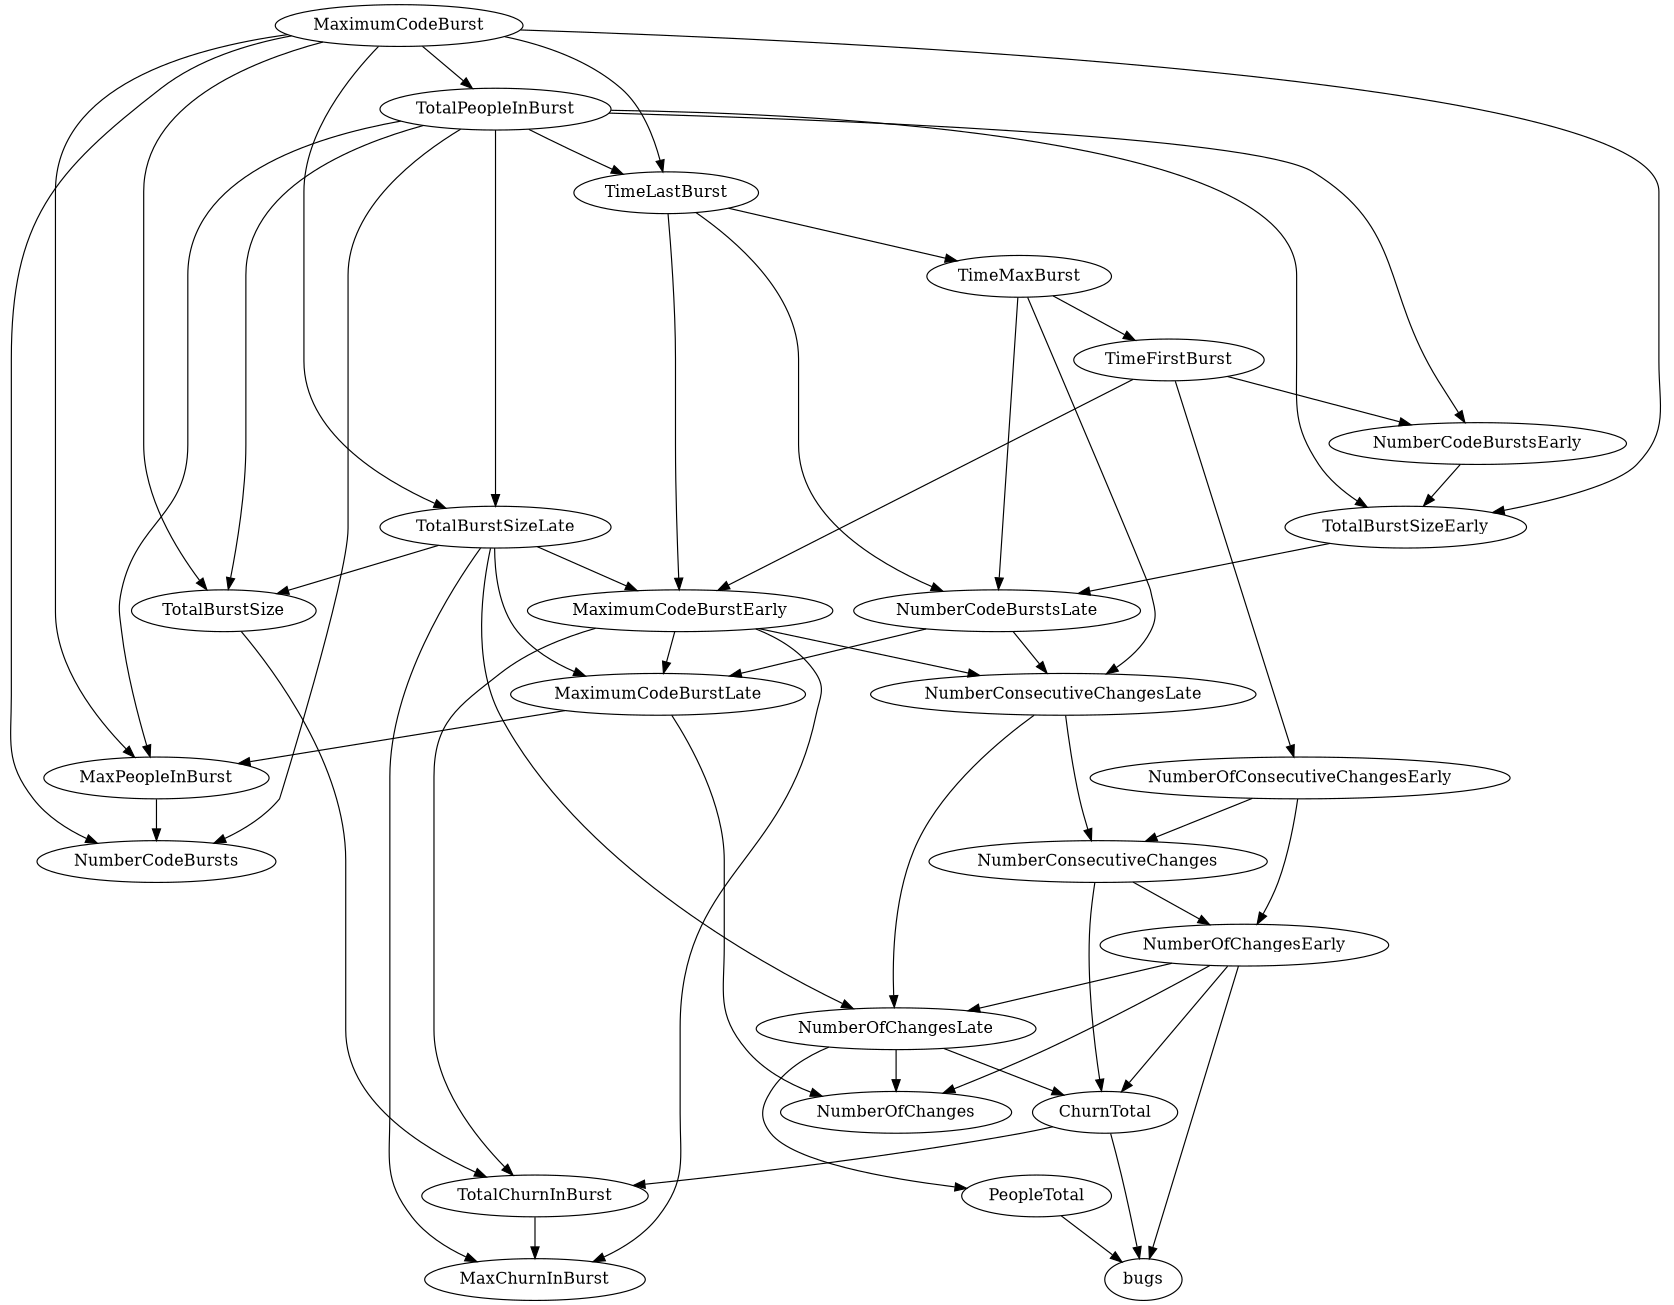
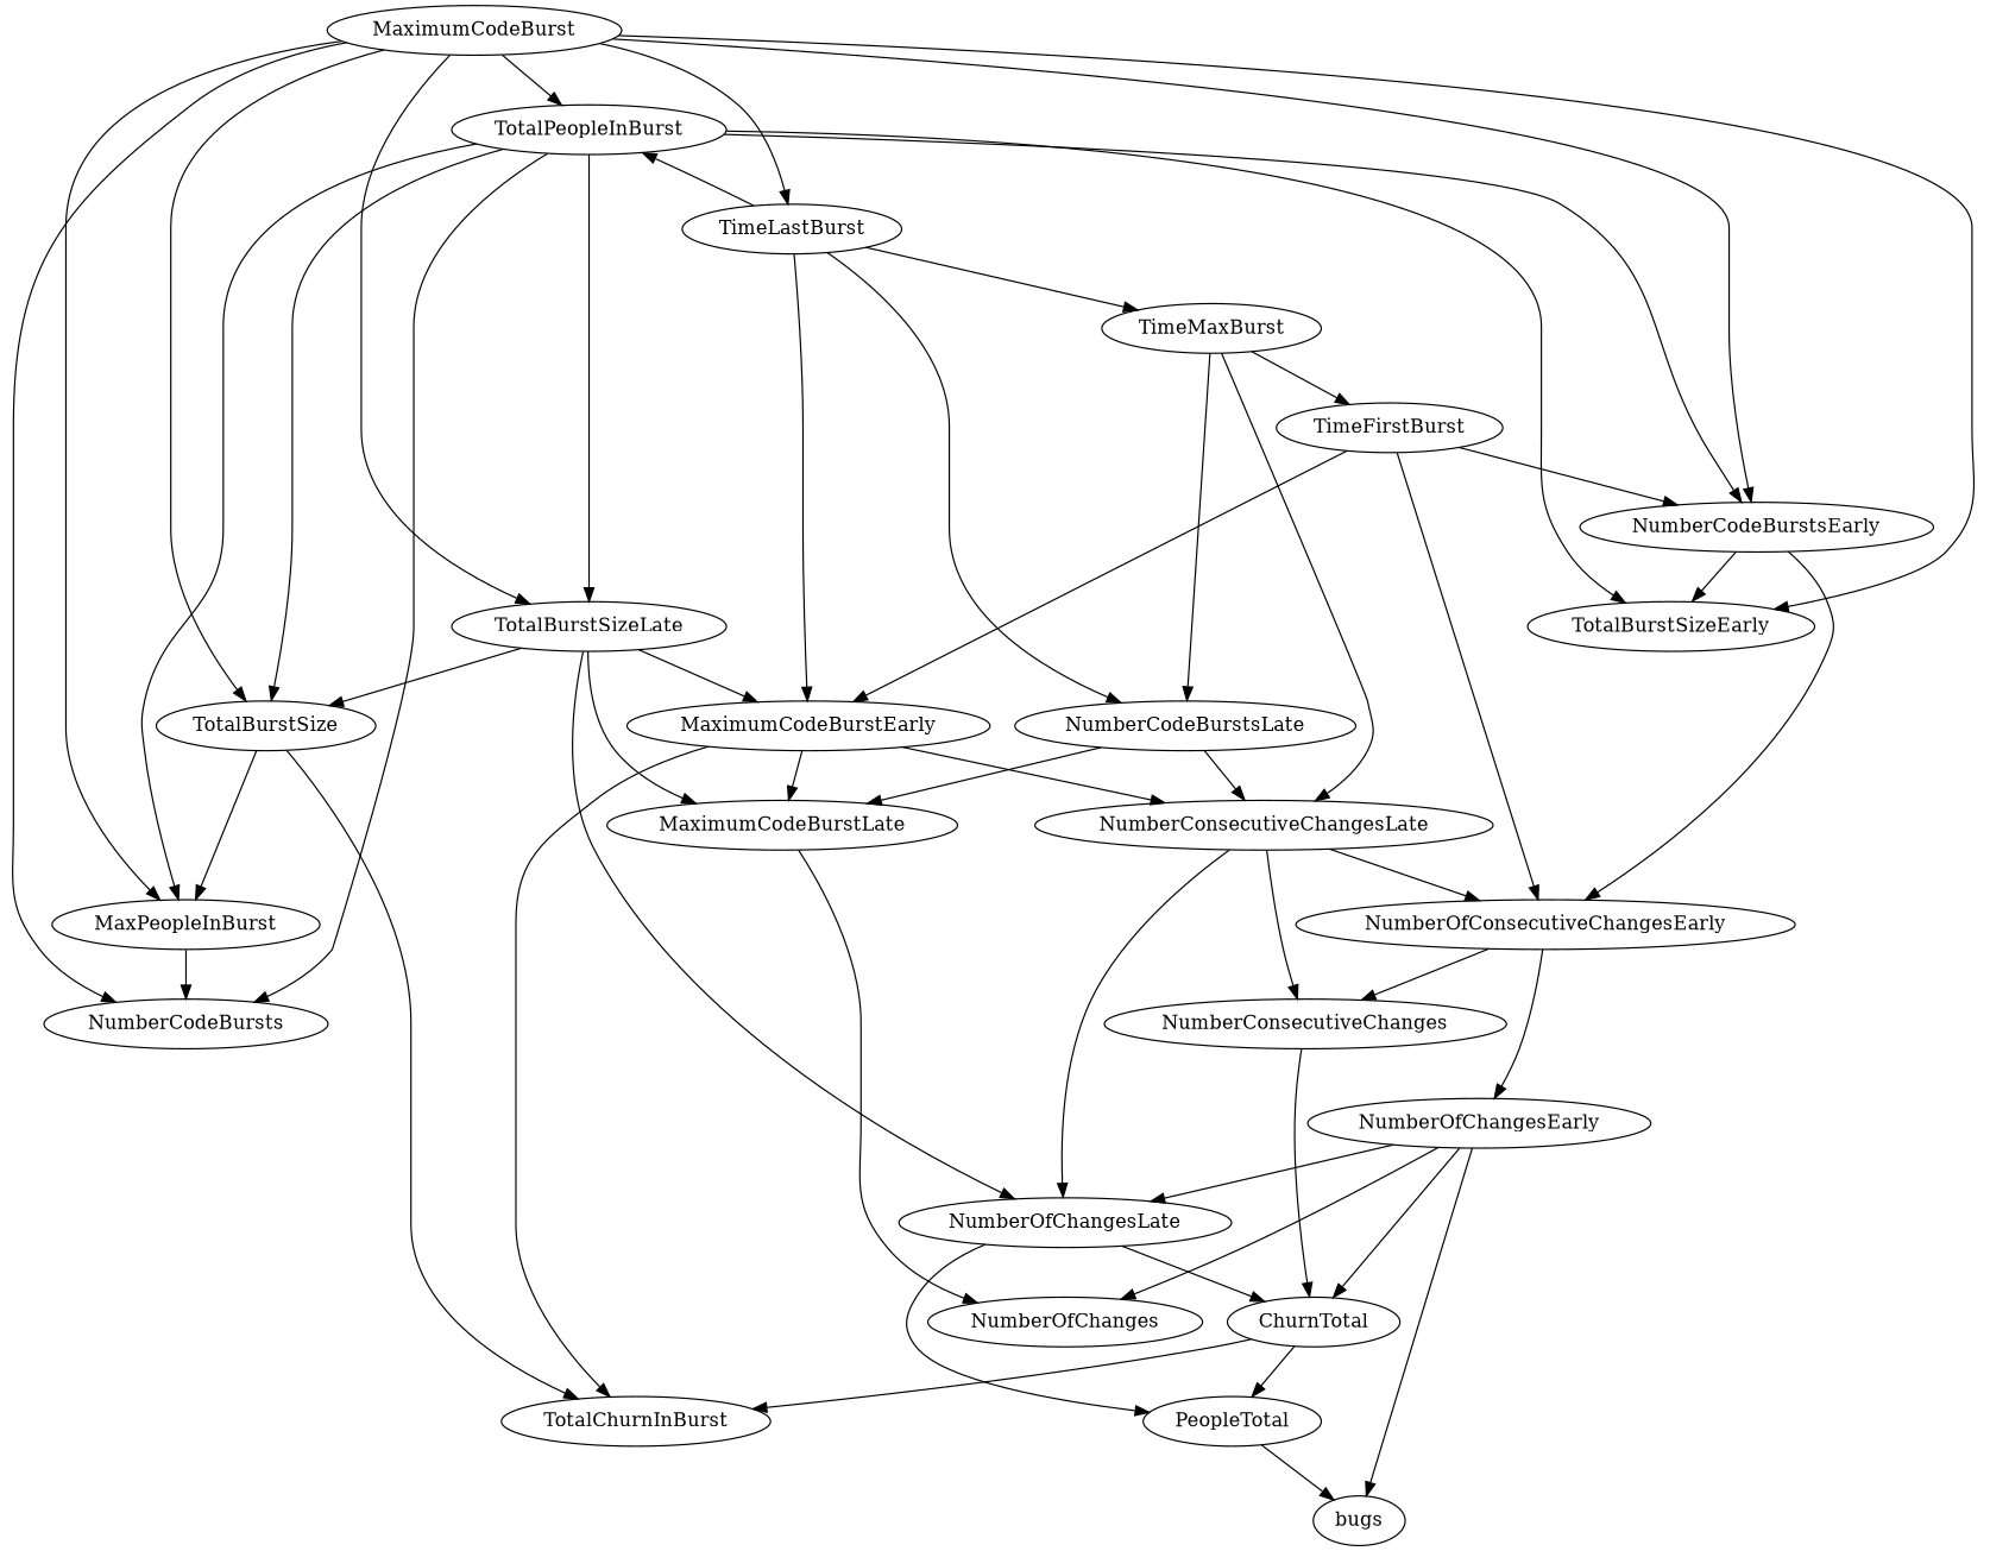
  digraph {
    TotalPeopleInBurst
    MaxPeopleInBurst
    TotalBurstSizeLate
    NumberCodeBurstsEarly
    TotalBurstSizeEarly
    TotalBurstSize
    TimeLastBurst
    NumberCodeBursts
    MaximumCodeBurstLate
    NumberOfChangesLate
-   MaxChurnInBurst
    MaximumCodeBurstEarly
    NumberOfConsecutiveChangesEarly
    NumberCodeBurstsLate
    TotalChurnInBurst
    TimeMaxBurst
    NumberOfChanges
    ChurnTotal
    PeopleTotal
    NumberConsecutiveChangesLate
    NumberConsecutiveChanges
    bugs
    NumberOfChangesEarly
    TimeFirstBurst
    MaximumCodeBurst
    TotalPeopleInBurst -> MaxPeopleInBurst
    TotalPeopleInBurst -> TotalBurstSizeLate
    TotalPeopleInBurst -> NumberCodeBurstsEarly
    TotalPeopleInBurst -> TotalBurstSizeEarly
    TotalPeopleInBurst -> TotalBurstSize
-   TotalPeopleInBurst -> TimeLastBurst
+   TimeLastBurst -> TotalPeopleInBurst
    TotalPeopleInBurst -> NumberCodeBursts
    MaxPeopleInBurst -> NumberCodeBursts
    TotalBurstSizeLate -> TotalBurstSize
    TotalBurstSizeLate -> MaximumCodeBurstLate
    TotalBurstSizeLate -> NumberOfChangesLate
-   TotalBurstSizeLate -> MaxChurnInBurst
    TotalBurstSizeLate -> MaximumCodeBurstEarly
    NumberCodeBurstsEarly -> TotalBurstSizeEarly
-   TotalBurstSizeEarly -> NumberCodeBurstsLate
-   MaximumCodeBurstLate -> MaxPeopleInBurst
+   NumberCodeBurstsEarly -> NumberOfConsecutiveChangesEarly
+   TotalBurstSize -> MaxPeopleInBurst
    TotalBurstSize -> TotalChurnInBurst
    TimeLastBurst -> MaximumCodeBurstEarly
    TimeLastBurst -> NumberCodeBurstsLate
    TimeLastBurst -> TimeMaxBurst
    MaximumCodeBurstLate -> NumberOfChanges
-   NumberOfChangesLate -> NumberOfChanges
    NumberOfChangesLate -> ChurnTotal
    NumberOfChangesLate -> PeopleTotal
    MaximumCodeBurstEarly -> MaximumCodeBurstLate
-   MaximumCodeBurstEarly -> MaxChurnInBurst
    MaximumCodeBurstEarly -> TotalChurnInBurst
    MaximumCodeBurstEarly -> NumberConsecutiveChangesLate
    NumberOfConsecutiveChangesEarly -> NumberConsecutiveChanges
    NumberOfConsecutiveChangesEarly -> NumberOfChangesEarly
    NumberCodeBurstsLate -> MaximumCodeBurstLate
    NumberCodeBurstsLate -> NumberConsecutiveChangesLate
-   TotalChurnInBurst -> MaxChurnInBurst
    TimeMaxBurst -> NumberCodeBurstsLate
    TimeMaxBurst -> NumberConsecutiveChangesLate
    TimeMaxBurst -> TimeFirstBurst
    ChurnTotal -> TotalChurnInBurst
-   ChurnTotal -> bugs
+   ChurnTotal -> PeopleTotal
    PeopleTotal -> bugs
    NumberConsecutiveChangesLate -> NumberOfChangesLate
+   NumberConsecutiveChangesLate -> NumberOfConsecutiveChangesEarly
    NumberConsecutiveChangesLate -> NumberConsecutiveChanges
    NumberConsecutiveChanges -> ChurnTotal
-   NumberConsecutiveChanges -> NumberOfChangesEarly
    NumberOfChangesEarly -> NumberOfChangesLate
    NumberOfChangesEarly -> NumberOfChanges
    NumberOfChangesEarly -> ChurnTotal
    NumberOfChangesEarly -> bugs
    TimeFirstBurst -> NumberCodeBurstsEarly
    TimeFirstBurst -> MaximumCodeBurstEarly
    TimeFirstBurst -> NumberOfConsecutiveChangesEarly
    MaximumCodeBurst -> TotalPeopleInBurst
    MaximumCodeBurst -> MaxPeopleInBurst
    MaximumCodeBurst -> TotalBurstSizeLate
+   MaximumCodeBurst -> NumberCodeBurstsEarly
    MaximumCodeBurst -> TotalBurstSizeEarly
    MaximumCodeBurst -> TotalBurstSize
    MaximumCodeBurst -> TimeLastBurst
    MaximumCodeBurst -> NumberCodeBursts
  }
